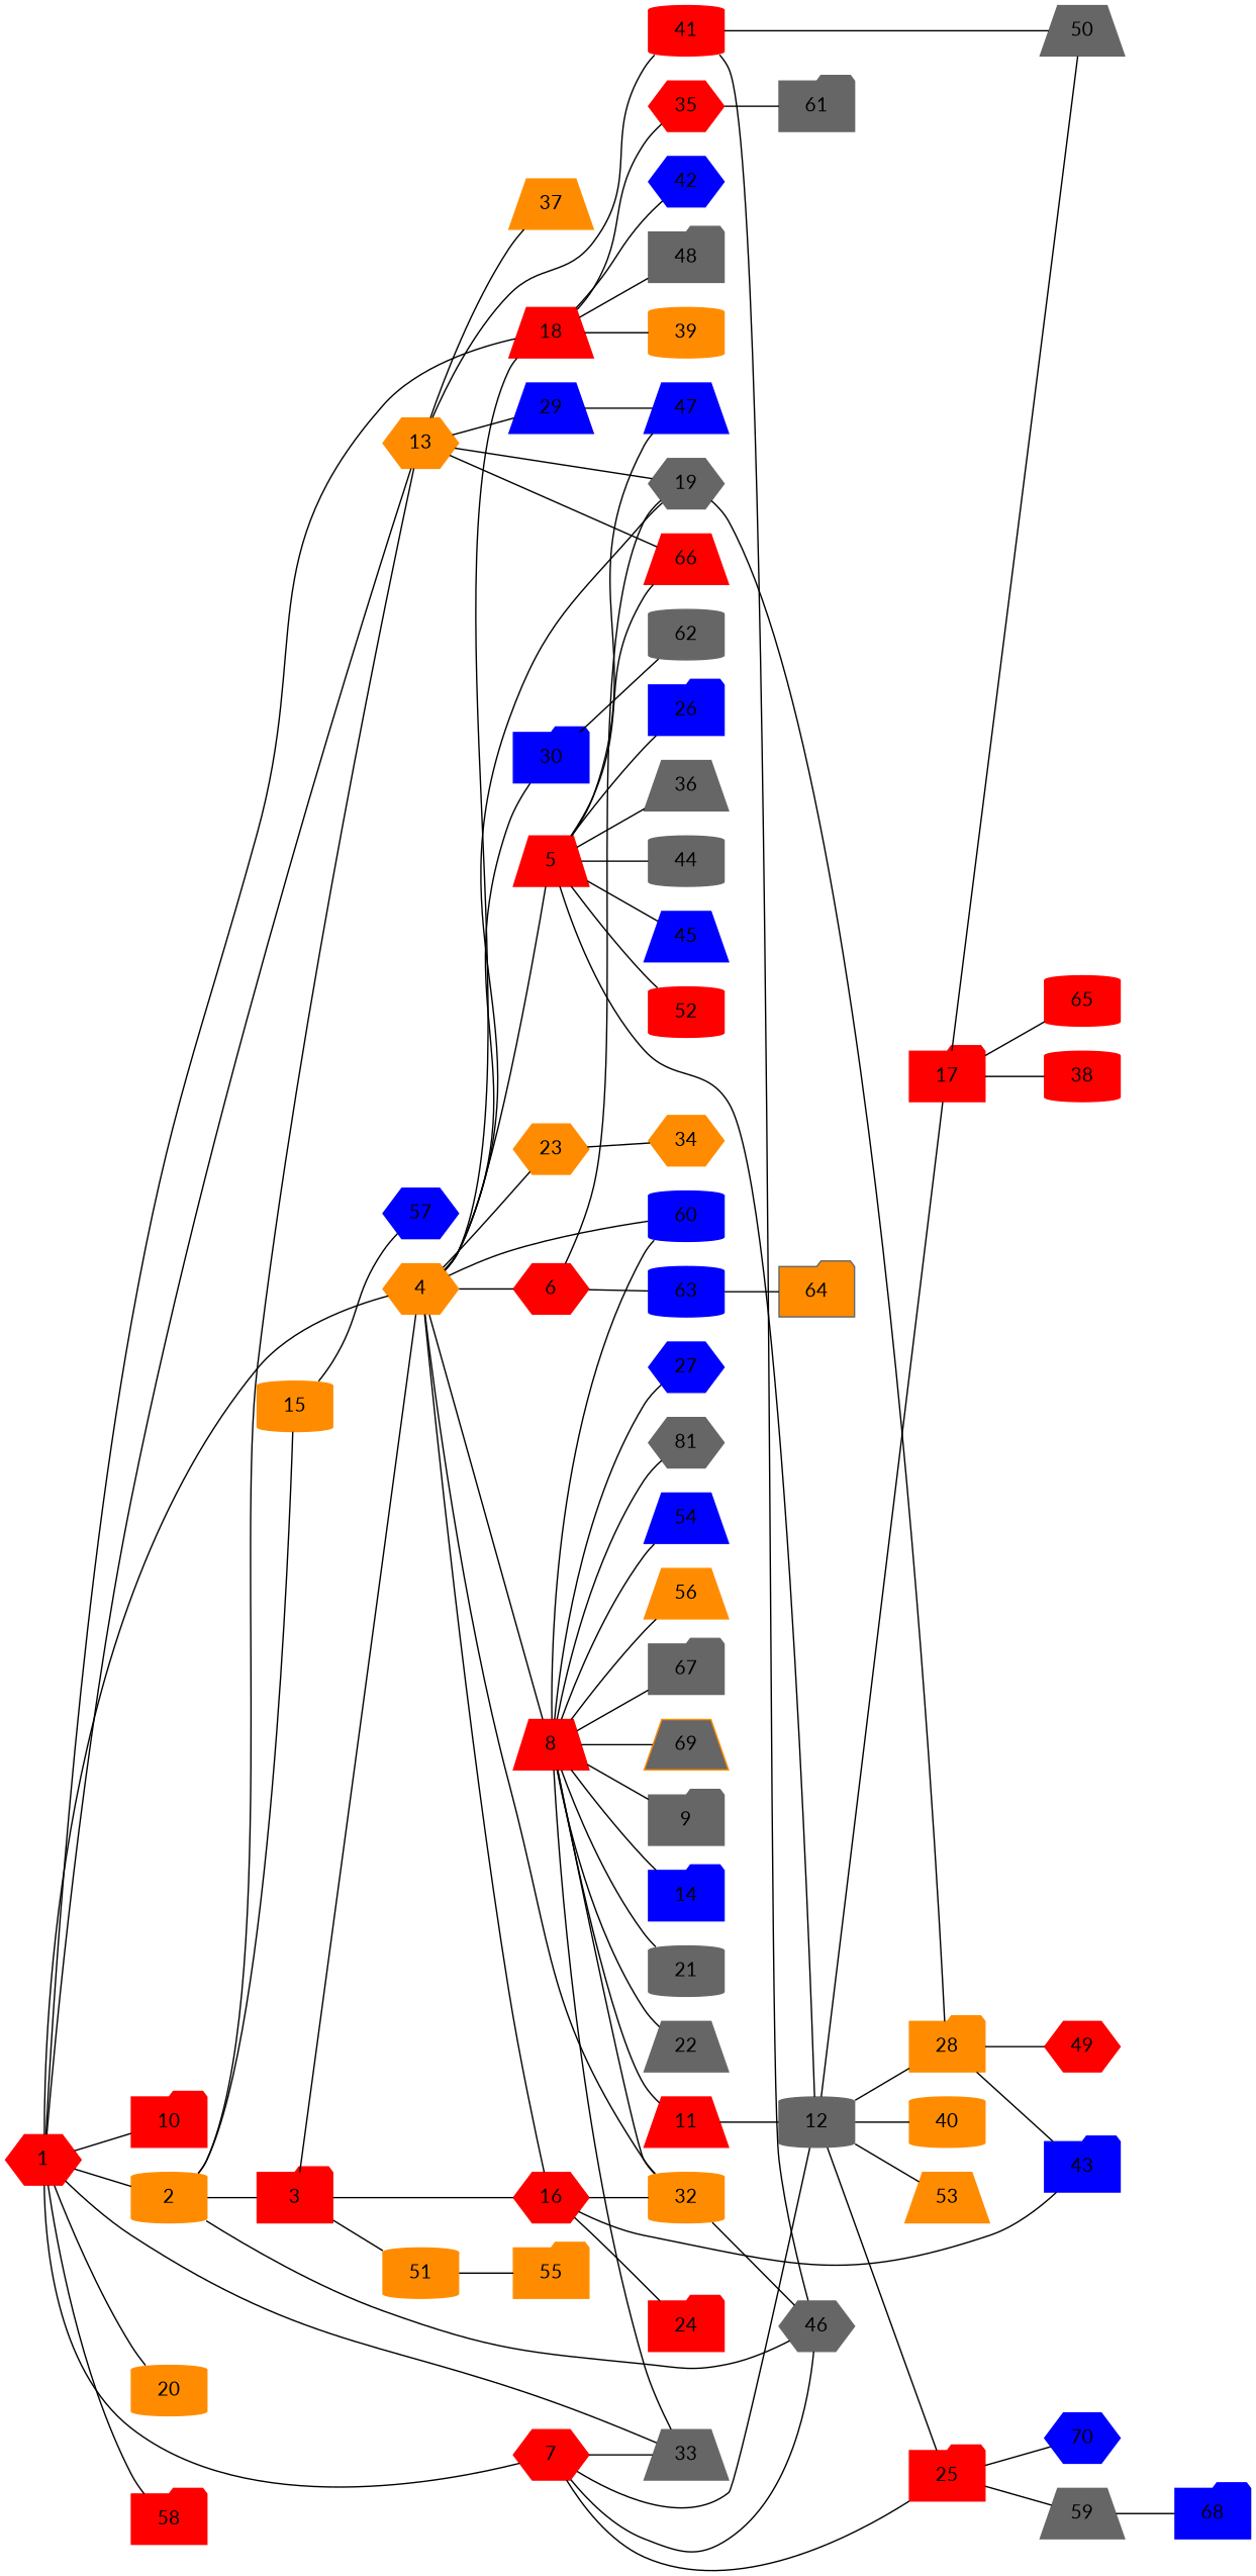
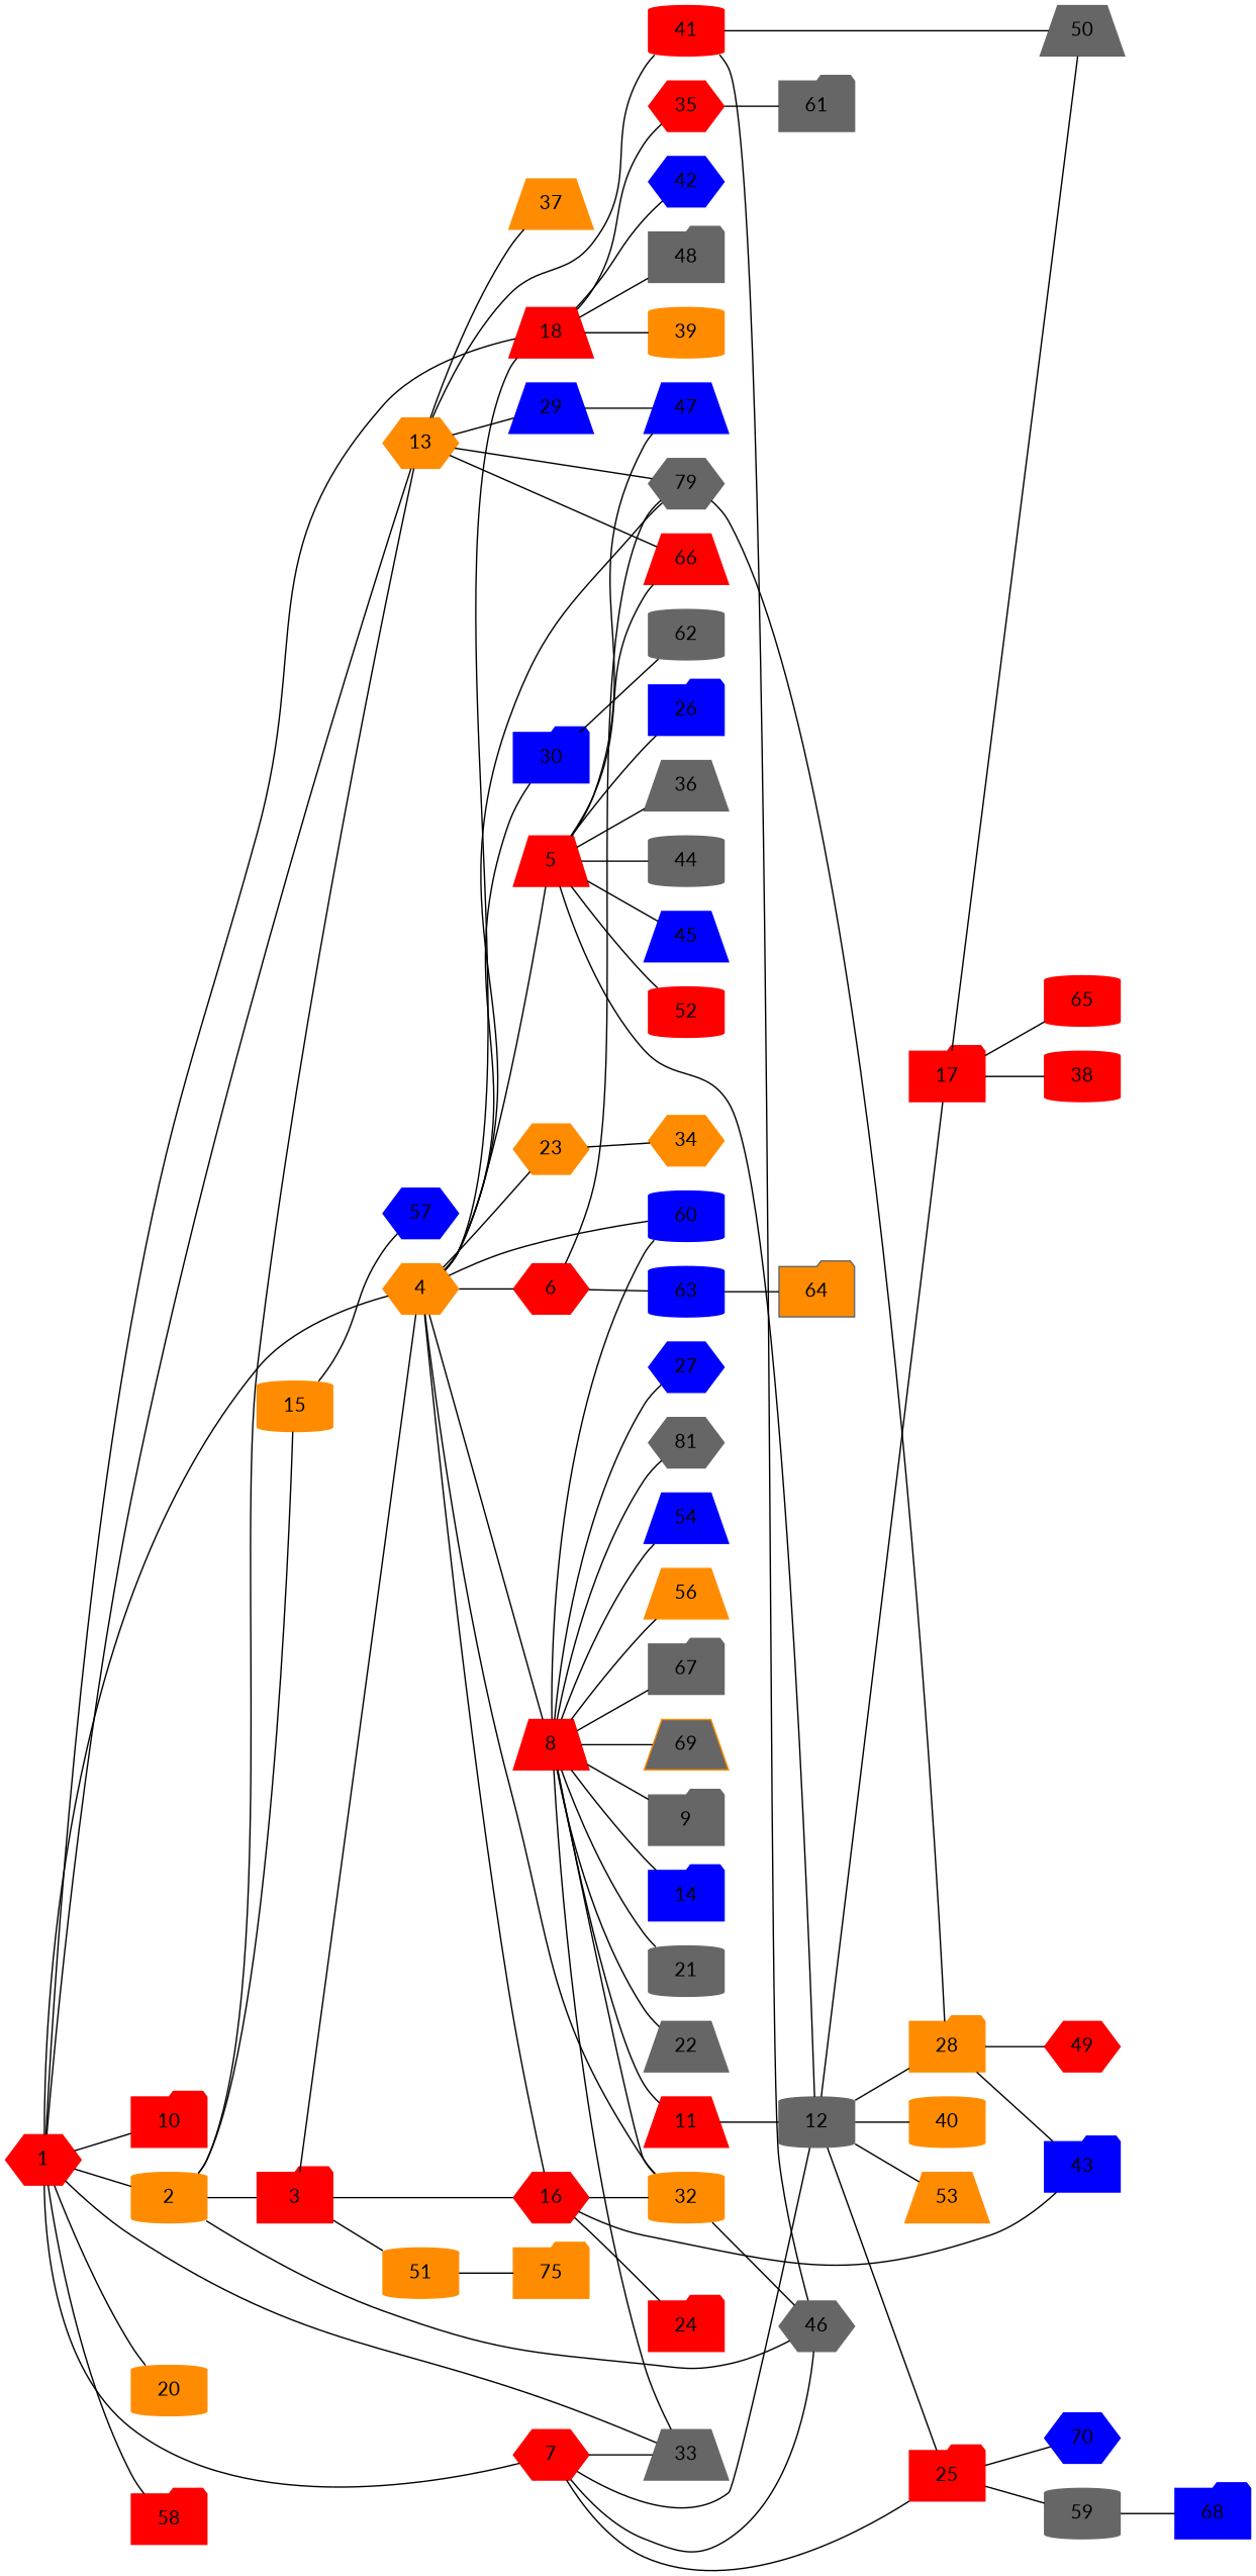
  graph {
    fontname=Lato
    rankdir=LR
    node [color=red fontname=Lato shape=folder style=filled]
    edge [fontname=Lato weight=1.0]
    1 [shape=hexagon]
    2 [color=darkorange shape=cylinder]
    4 [color=darkorange shape=hexagon]
    7 [shape=hexagon]
    10
    13 [color=darkorange shape=hexagon]
    18 [shape=trapezium]
    20 [color=darkorange shape=cylinder]
    33 [color=gray40 shape=trapezium]
    58
    3
    15 [color=darkorange shape=cylinder]
    46 [color=gray40 shape=hexagon]
    16 [shape=hexagon]
    5 [shape=trapezium]
    6 [shape=hexagon]
    8 [shape=trapezium]
-   19 [color=gray40 shape=hexagon]
+   19 [color=gray40 shape=hexagon label=79]
    23 [color=darkorange shape=hexagon]
    30 [color=blue]
    32 [color=darkorange shape=cylinder]
    60 [color=blue shape=cylinder]
    12 [color=gray40 shape=cylinder]
    25
    66 [shape=trapezium]
    29 [color=blue shape=trapezium]
    37 [color=darkorange shape=trapezium]
    41 [shape=cylinder]
    35 [shape=hexagon]
    39 [color=darkorange shape=cylinder]
    42 [color=blue shape=hexagon]
    48 [color=gray40]
    51 [color=darkorange shape=cylinder]
    57 [color=blue shape=hexagon]
    24
    43 [color=blue]
-   55 [color=darkorange]
+   55 [color=darkorange label=75]
    26 [color=blue]
    36 [color=gray40 shape=trapezium]
    44 [color=gray40 shape=cylinder]
    45 [color=blue shape=trapezium]
    47 [color=blue shape=trapezium]
    52 [shape=cylinder]
    63 [color=blue shape=cylinder]
    9 [color=gray40]
    11 [shape=trapezium]
    14 [color=blue]
    21 [color=gray40 shape=cylinder]
    22 [color=gray40 shape=trapezium]
    27 [color=blue shape=hexagon]
    n51 [color=gray40 label=81 shape=hexagon]
    54 [color=blue shape=trapezium]
    56 [color=darkorange shape=trapezium]
    67 [color=gray40]
    69 [color=darkorange fillcolor=gray40 shape=trapezium]
    28 [color=darkorange]
    34 [color=darkorange shape=hexagon]
    62 [color=gray40 shape=cylinder]
    17
    40 [color=darkorange shape=cylinder]
    53 [color=darkorange shape=trapezium]
    64 [color=gray40 fillcolor=darkorange]
-   59 [color=gray40 shape=trapezium]
+   59 [color=gray40 shape=cylinder]
    70 [color=blue shape=hexagon]
    38 [shape=cylinder]
    50 [color=gray40 shape=trapezium]
    65 [shape=cylinder]
    49 [shape=hexagon]
    61 [color=gray40]
    68 [color=blue]
    1 -- 2
    1 -- 4
    1 -- 7
    1 -- 10 [weight=2.0]
    1 -- 13
    1 -- 18
    1 -- 20
    1 -- 33
    1 -- 58
    2 -- 13
    2 -- 3 [weight=8.0]
    2 -- 15
    2 -- 46
    4 -- 18
    4 -- 16
    4 -- 5
    4 -- 6 [weight=12.0]
    4 -- 8
    4 -- 19
    4 -- 23
    4 -- 30
    4 -- 32
    4 -- 60
    7 -- 33 [weight=8.0]
    7 -- 46
    7 -- 12
    7 -- 25
    13 -- 19
    13 -- 66
    13 -- 29
    13 -- 37 [weight=2.0]
    13 -- 41
    18 -- 35
    18 -- 39
    18 -- 42
    18 -- 48
    3 -- 4
    3 -- 16
    3 -- 51
    15 -- 57 [weight=2.0]
    16 -- 32
    16 -- 24 [weight=2.0]
    16 -- 43
    5 -- 12
    5 -- 66
    5 -- 26
    5 -- 36
    5 -- 44
    5 -- 45
    5 -- 47
    5 -- 52
    6 -- 19
    6 -- 63
    8 -- 33
    8 -- 32
    8 -- 60
    8 -- 9
    8 -- 11
    8 -- 14
    8 -- 21
    8 -- 22
    8 -- 27
    8 -- n51
    8 -- 54
    8 -- 56
    8 -- 67
    8 -- 69
    19 -- 28
    23 -- 34
    30 -- 62
    32 -- 46 [weight=2.0]
    12 -- 25
    12 -- 28
    12 -- 17
    12 -- 40
    12 -- 53
    25 -- 59
    25 -- 70
    29 -- 47 [weight=2.0]
    41 -- 46
    41 -- 50 [weight=2.0]
    35 -- 61
    51 -- 55
    63 -- 64
    11 -- 12
    28 -- 43
    28 -- 49
    17 -- 38
    17 -- 50
    17 -- 65
    59 -- 68
  }
